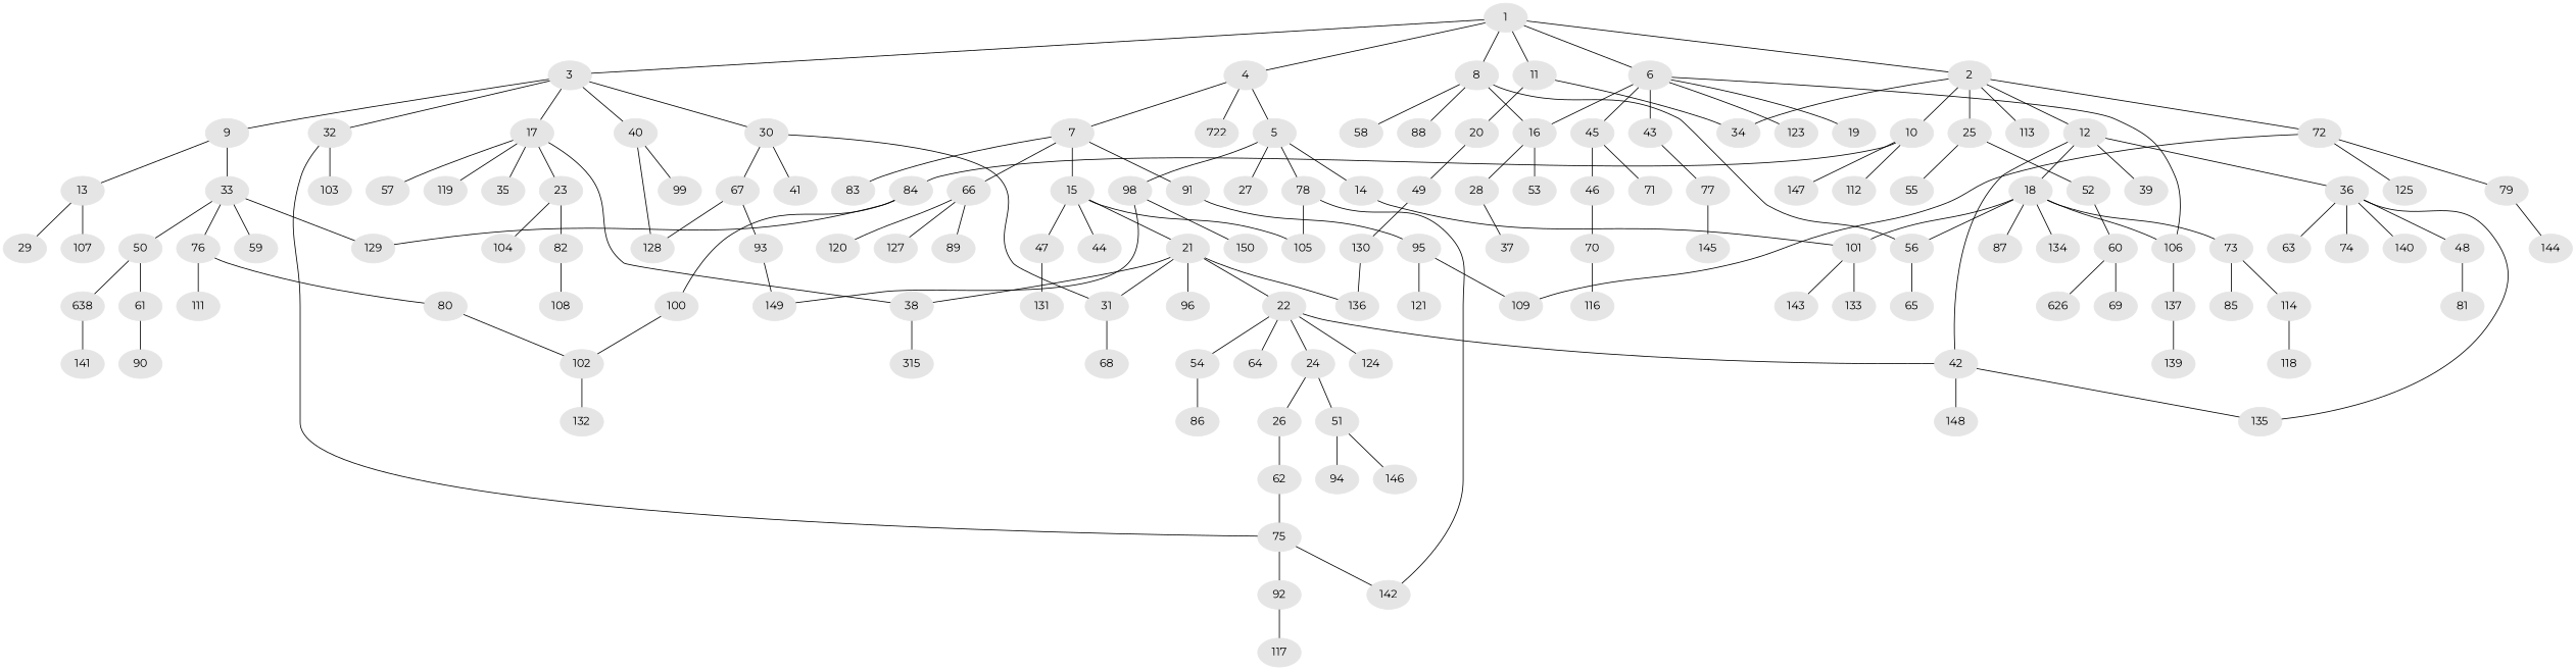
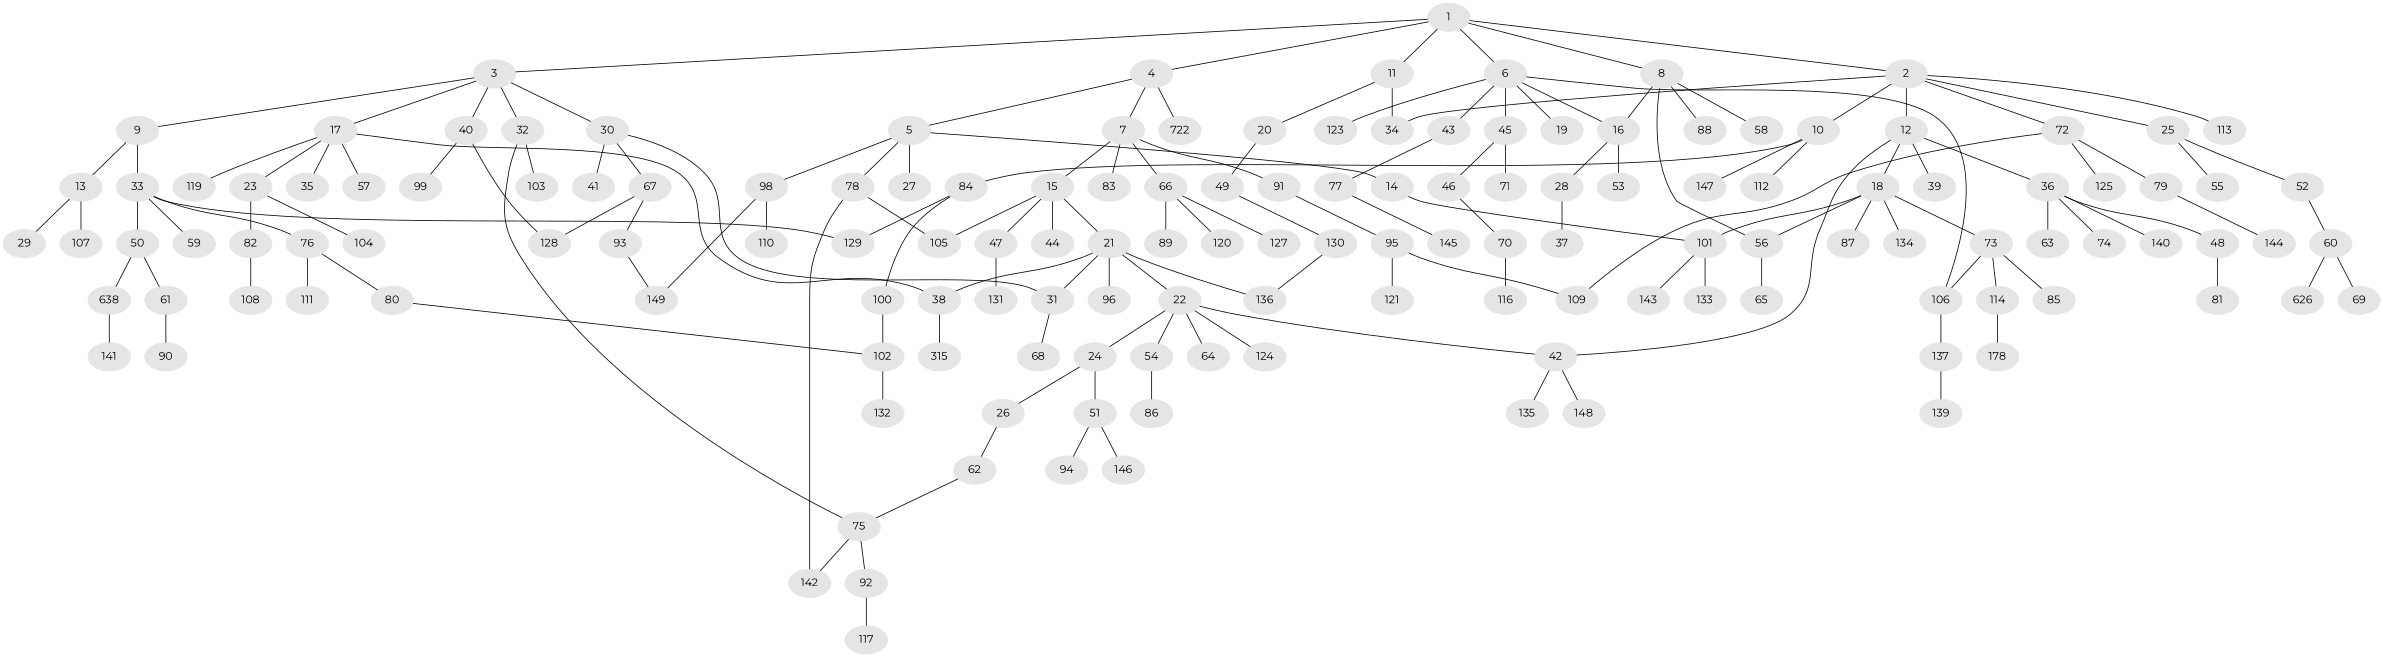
  graph {
    fontname=Montserrat
    node [color=gray90 fontname=Montserrat style=filled]
    edge [fontname=Montserrat]
    1
    2
    3
    4
    6
    8
    11
    10
    12
    25
    34
    72
    113
    9
    17
    30
    32
    40
    5
    7
    n21 [label=722]
    16
    19
    43
    45
    106
    123
    56
    58
    88
    20
    84
    112
    147
    18
    36
    39
    42
    52
    55
    79
    109
    125
    13
    33
    23
    35
    38
    57
    119
    31
    41
    67
    75
    103
    99
    128
    14
    27
    78
    98
    15
    66
    83
    91
    101
    105
    142
    149
-   110 [label=150]
+   110
    28
    53
    77
    46
    71
    137
    21
    44
    47
    89
    120
    127
    95
    65
    29
    107
    50
    59
    76
    129
    100
    49
    73
    87
    134
    48
    63
    74
    135
    140
    148
    133
    143
    22
    96
    136
    131
    37
    82
    104
    n111 [label=315]
    85
    114
    130
    24
    54
    64
    124
    68
    26
    51
    86
    108
    62
    94
    146
    60
    93
    92
    61
    n131 [label=638]
    80
    111
    81
    145
    70
    116
    90
    141
    69
    n141 [label=626]
    144
-   118
+   118 [label=178]
    117
    102
    132
    121
    139
    1 -- 2
    1 -- 3
    1 -- 4
    1 -- 6
    1 -- 8
    1 -- 11
    2 -- 10
    2 -- 12
    2 -- 25
    2 -- 34
    2 -- 72
    2 -- 113
    3 -- 9
    3 -- 17
    3 -- 30
    3 -- 32
    3 -- 40
    4 -- 5
    4 -- 7
    4 -- n21
    6 -- 16
    6 -- 19
    6 -- 43
    6 -- 45
    6 -- 106
    6 -- 123
    8 -- 16
    8 -- 56
    8 -- 58
    8 -- 88
    11 -- 34
    11 -- 20
    10 -- 84
    10 -- 112
    10 -- 147
    12 -- 18
    12 -- 36
    12 -- 39
    12 -- 42
    25 -- 52
    25 -- 55
    72 -- 79
    72 -- 109
    72 -- 125
    9 -- 13
    9 -- 33
    17 -- 23
    17 -- 35
    17 -- 38
    17 -- 57
    17 -- 119
    30 -- 31
    30 -- 41
    30 -- 67
    32 -- 75
    32 -- 103
    40 -- 99
    40 -- 128
    5 -- 14
    5 -- 27
    5 -- 78
    5 -- 98
    7 -- 15
    7 -- 66
    7 -- 83
    7 -- 91
    16 -- 28
    16 -- 53
    43 -- 77
    45 -- 46
    45 -- 71
    106 -- 137
    56 -- 65
    20 -- 49
    84 -- 129
    84 -- 100
    18 -- 56
    18 -- 101
    18 -- 73
    18 -- 87
    18 -- 134
    36 -- 48
    36 -- 63
    36 -- 74
-   36 -- 135
    36 -- 140
    42 -- 135
    42 -- 148
    52 -- 60
    79 -- 144
    13 -- 29
    13 -- 107
    33 -- 50
    33 -- 59
    33 -- 76
    33 -- 129
    23 -- 82
    23 -- 104
    38 -- n111
    31 -- 68
    67 -- 128
    67 -- 93
    75 -- 142
    75 -- 92
    14 -- 101
    78 -- 105
    78 -- 142
    98 -- 149
    98 -- 110
    15 -- 105
    15 -- 21
    15 -- 44
    15 -- 47
    66 -- 89
    66 -- 120
    66 -- 127
    91 -- 95
    101 -- 133
    101 -- 143
    28 -- 37
    77 -- 145
    46 -- 70
    137 -- 139
    21 -- 38
    21 -- 31
    21 -- 22
    21 -- 96
    21 -- 136
    47 -- 131
    95 -- 109
    95 -- 121
    50 -- 61
    50 -- n131
    76 -- 80
    76 -- 111
    100 -- 102
    49 -- 130
-   18 -- 106
+   73 -- 106
    73 -- 85
    73 -- 114
    48 -- 81
    22 -- 42
    22 -- 24
    22 -- 54
    22 -- 64
    22 -- 124
    82 -- 108
    114 -- 118
    130 -- 136
    24 -- 26
    24 -- 51
    54 -- 86
    26 -- 62
    51 -- 94
    51 -- 146
    62 -- 75
    60 -- 69
    60 -- n141
    93 -- 149
    92 -- 117
    61 -- 90
    n131 -- 141
    80 -- 102
    70 -- 116
    102 -- 132
  }
